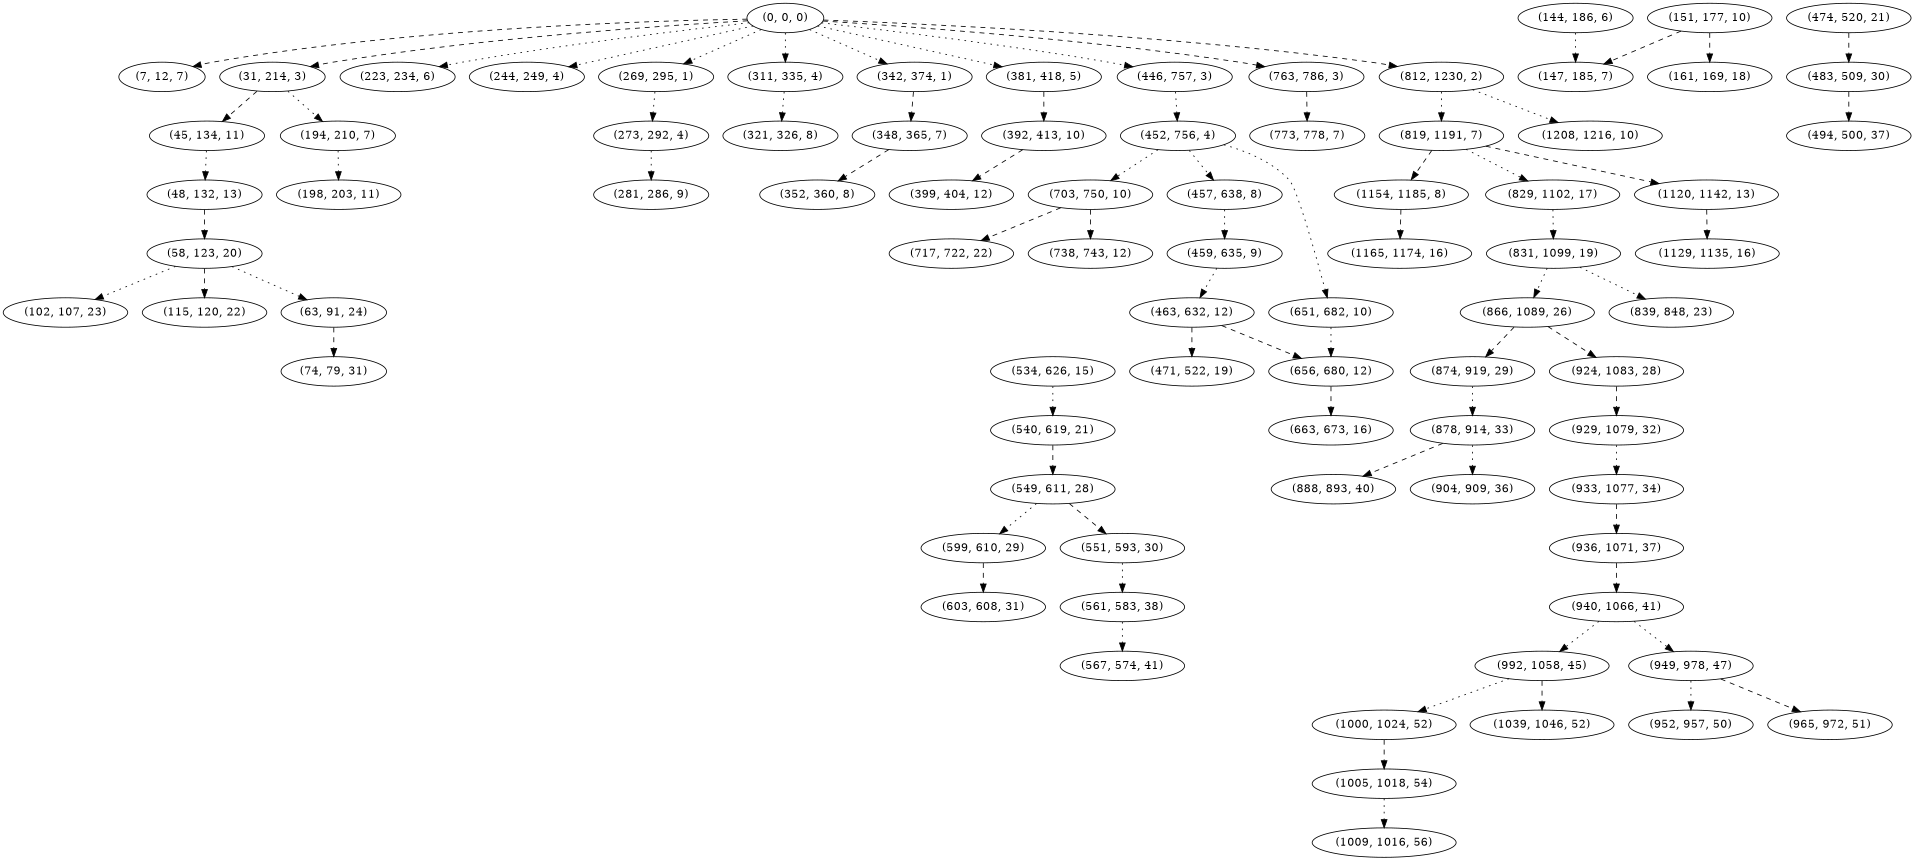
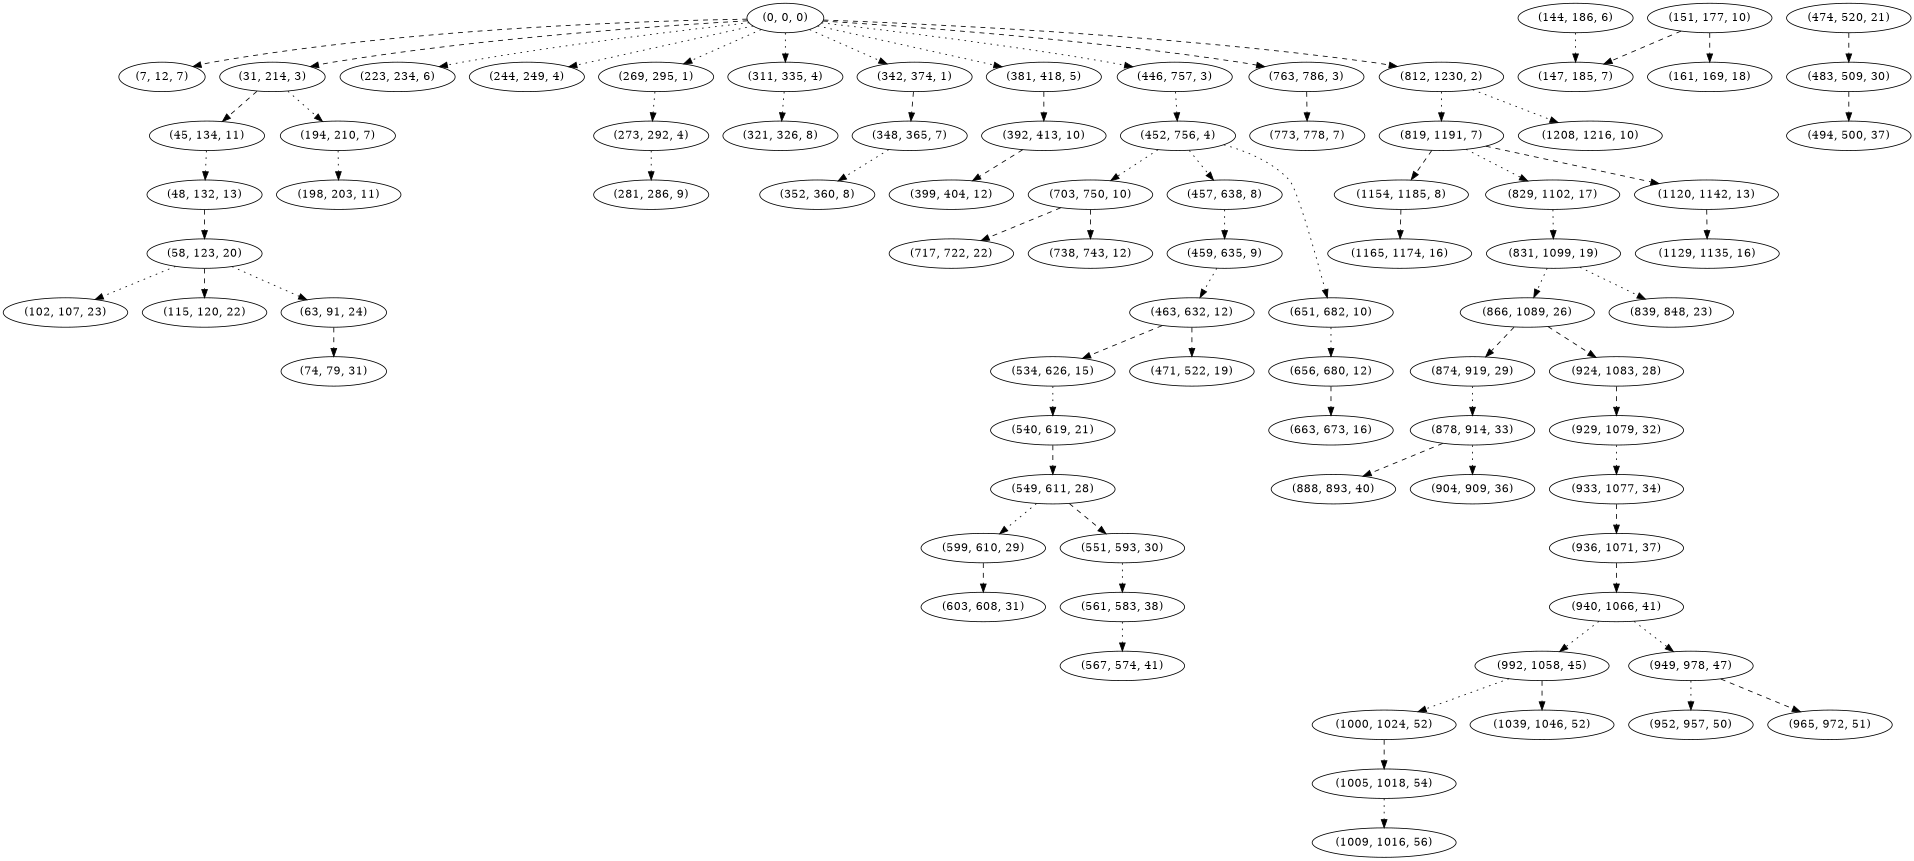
  digraph {
    edge [style=dotted]
    "(0, 0, 0)"
    "(7, 12, 7)"
    "(31, 214, 3)"
    "(223, 234, 6)"
    "(244, 249, 4)"
    "(269, 295, 1)"
    "(311, 335, 4)"
    "(342, 374, 1)"
    "(381, 418, 5)"
    "(446, 757, 3)"
    "(763, 786, 3)"
    "(812, 1230, 2)"
    "(45, 134, 11)"
    "(194, 210, 7)"
    "(273, 292, 4)"
    "(321, 326, 8)"
    "(348, 365, 7)"
    "(392, 413, 10)"
    "(452, 756, 4)"
    "(773, 778, 7)"
    "(819, 1191, 7)"
    "(1208, 1216, 10)"
    "(48, 132, 13)"
    "(144, 186, 6)"
    "(147, 185, 7)"
    "(198, 203, 11)"
    "(58, 123, 20)"
    "(63, 91, 24)"
    "(102, 107, 23)"
    "(115, 120, 22)"
    "(74, 79, 31)"
    "(151, 177, 10)"
    "(161, 169, 18)"
    "(281, 286, 9)"
    "(352, 360, 8)"
    "(399, 404, 12)"
    "(457, 638, 8)"
    "(651, 682, 10)"
    "(703, 750, 10)"
    "(459, 635, 9)"
    "(656, 680, 12)"
    "(717, 722, 22)"
    "(738, 743, 12)"
    "(463, 632, 12)"
    "(471, 522, 19)"
    "(534, 626, 15)"
    "(540, 619, 21)"
    "(474, 520, 21)"
    "(483, 509, 30)"
    "(494, 500, 37)"
    "(549, 611, 28)"
    "(551, 593, 30)"
    "(599, 610, 29)"
    "(561, 583, 38)"
    "(603, 608, 31)"
    "(567, 574, 41)"
    "(663, 673, 16)"
    "(829, 1102, 17)"
    "(1120, 1142, 13)"
    "(1154, 1185, 8)"
    "(831, 1099, 19)"
    "(1129, 1135, 16)"
    "(1165, 1174, 16)"
    "(839, 848, 23)"
    "(866, 1089, 26)"
    "(874, 919, 29)"
    "(924, 1083, 28)"
    "(878, 914, 33)"
    "(929, 1079, 32)"
    "(888, 893, 40)"
    "(904, 909, 36)"
    "(933, 1077, 34)"
    "(936, 1071, 37)"
    "(940, 1066, 41)"
    "(949, 978, 47)"
    "(992, 1058, 45)"
    "(952, 957, 50)"
    "(965, 972, 51)"
    "(1000, 1024, 52)"
    "(1039, 1046, 52)"
    "(1005, 1018, 54)"
    "(1009, 1016, 56)"
    "(0, 0, 0)" -> "(7, 12, 7)" [style=dashed]
    "(0, 0, 0)" -> "(31, 214, 3)" [style=dashed]
    "(0, 0, 0)" -> "(223, 234, 6)"
    "(0, 0, 0)" -> "(244, 249, 4)"
    "(0, 0, 0)" -> "(269, 295, 1)"
    "(0, 0, 0)" -> "(311, 335, 4)"
    "(0, 0, 0)" -> "(342, 374, 1)"
    "(0, 0, 0)" -> "(381, 418, 5)"
    "(0, 0, 0)" -> "(446, 757, 3)"
    "(0, 0, 0)" -> "(763, 786, 3)" [style=dashed]
    "(0, 0, 0)" -> "(812, 1230, 2)" [style=dashed]
    "(31, 214, 3)" -> "(45, 134, 11)" [style=dashed]
    "(31, 214, 3)" -> "(194, 210, 7)"
    "(269, 295, 1)" -> "(273, 292, 4)"
    "(311, 335, 4)" -> "(321, 326, 8)"
    "(342, 374, 1)" -> "(348, 365, 7)" [style=dashed]
    "(381, 418, 5)" -> "(392, 413, 10)" [style=dashed]
    "(446, 757, 3)" -> "(452, 756, 4)"
    "(763, 786, 3)" -> "(773, 778, 7)" [style=dashed]
    "(812, 1230, 2)" -> "(819, 1191, 7)"
    "(812, 1230, 2)" -> "(1208, 1216, 10)"
    "(45, 134, 11)" -> "(48, 132, 13)"
    "(194, 210, 7)" -> "(198, 203, 11)"
    "(273, 292, 4)" -> "(281, 286, 9)"
-   "(348, 365, 7)" -> "(352, 360, 8)" [style=dashed]
+   "(348, 365, 7)" -> "(352, 360, 8)"
    "(392, 413, 10)" -> "(399, 404, 12)" [style=dashed]
    "(452, 756, 4)" -> "(457, 638, 8)"
    "(452, 756, 4)" -> "(651, 682, 10)"
    "(452, 756, 4)" -> "(703, 750, 10)"
    "(819, 1191, 7)" -> "(829, 1102, 17)"
    "(819, 1191, 7)" -> "(1120, 1142, 13)" [style=dashed]
    "(819, 1191, 7)" -> "(1154, 1185, 8)" [style=dashed]
    "(48, 132, 13)" -> "(58, 123, 20)" [style=dashed]
    "(144, 186, 6)" -> "(147, 185, 7)"
    "(58, 123, 20)" -> "(63, 91, 24)"
    "(58, 123, 20)" -> "(102, 107, 23)"
    "(58, 123, 20)" -> "(115, 120, 22)" [style=dashed]
    "(63, 91, 24)" -> "(74, 79, 31)" [style=dashed]
    "(151, 177, 10)" -> "(147, 185, 7)" [style=dashed]
    "(151, 177, 10)" -> "(161, 169, 18)" [style=dashed]
    "(457, 638, 8)" -> "(459, 635, 9)"
    "(651, 682, 10)" -> "(656, 680, 12)"
    "(703, 750, 10)" -> "(717, 722, 22)" [style=dashed]
    "(703, 750, 10)" -> "(738, 743, 12)" [style=dashed]
    "(459, 635, 9)" -> "(463, 632, 12)"
    "(656, 680, 12)" -> "(663, 673, 16)" [style=dashed]
    "(463, 632, 12)" -> "(471, 522, 19)" [style=dashed]
-   "(463, 632, 12)" -> "(656, 680, 12)" [style=dashed]
+   "(463, 632, 12)" -> "(534, 626, 15)" [style=dashed]
    "(534, 626, 15)" -> "(540, 619, 21)"
    "(540, 619, 21)" -> "(549, 611, 28)" [style=dashed]
    "(474, 520, 21)" -> "(483, 509, 30)" [style=dashed]
    "(483, 509, 30)" -> "(494, 500, 37)" [style=dashed]
    "(549, 611, 28)" -> "(551, 593, 30)" [style=dashed]
    "(549, 611, 28)" -> "(599, 610, 29)"
    "(551, 593, 30)" -> "(561, 583, 38)"
    "(599, 610, 29)" -> "(603, 608, 31)" [style=dashed]
    "(561, 583, 38)" -> "(567, 574, 41)"
    "(829, 1102, 17)" -> "(831, 1099, 19)"
    "(1120, 1142, 13)" -> "(1129, 1135, 16)" [style=dashed]
    "(1154, 1185, 8)" -> "(1165, 1174, 16)" [style=dashed]
    "(831, 1099, 19)" -> "(839, 848, 23)"
    "(831, 1099, 19)" -> "(866, 1089, 26)"
    "(866, 1089, 26)" -> "(874, 919, 29)" [style=dashed]
    "(866, 1089, 26)" -> "(924, 1083, 28)" [style=dashed]
    "(874, 919, 29)" -> "(878, 914, 33)"
    "(924, 1083, 28)" -> "(929, 1079, 32)" [style=dashed]
    "(878, 914, 33)" -> "(888, 893, 40)" [style=dashed]
    "(878, 914, 33)" -> "(904, 909, 36)"
    "(929, 1079, 32)" -> "(933, 1077, 34)"
    "(933, 1077, 34)" -> "(936, 1071, 37)" [style=dashed]
    "(936, 1071, 37)" -> "(940, 1066, 41)" [style=dashed]
    "(940, 1066, 41)" -> "(949, 978, 47)"
    "(940, 1066, 41)" -> "(992, 1058, 45)"
    "(949, 978, 47)" -> "(952, 957, 50)"
    "(949, 978, 47)" -> "(965, 972, 51)" [style=dashed]
    "(992, 1058, 45)" -> "(1000, 1024, 52)"
    "(992, 1058, 45)" -> "(1039, 1046, 52)" [style=dashed]
    "(1000, 1024, 52)" -> "(1005, 1018, 54)" [style=dashed]
    "(1005, 1018, 54)" -> "(1009, 1016, 56)"
  }
